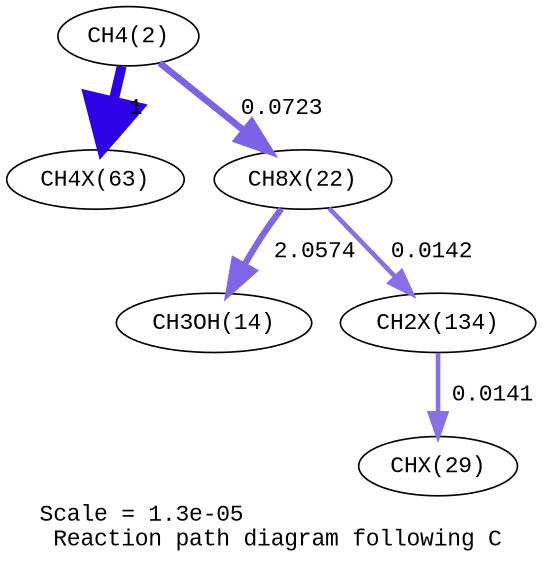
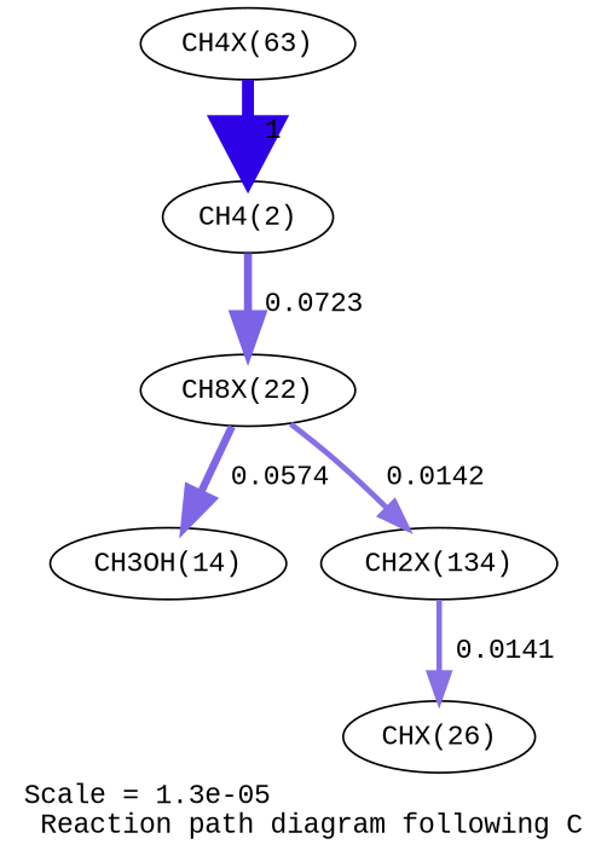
  digraph {
    fontname="Liberation Mono"
    label="Scale = 1.3e-05\l Reaction path diagram following C"
    node [fontname="Liberation Mono"]
    edge [arrowsize=1.39 color="0.7, 0.514, 0.9" fontname="Liberation Mono"]
    n1 [label="CH4(2)"]
    n2 [label="CH4X(63)"]
    n3 [label="CH8X(22)"]
    n4 [label="CH3OH(14)"]
    n5 [label="CH2X(134)"]
-   n6 [label="CHX(29)"]
-   n1 -> n2 [arrowsize=3 color="0.7, 1.5, 0.9" label=" 1" penwidth=6]
+   n6 [label="CHX(26)"]
+   n2 -> n1 [arrowsize=3 color="0.7, 1.5, 0.9" label=" 1" penwidth=6]
    n1 -> n3 [arrowsize=2.01 color="0.7, 0.572, 0.9" label=" 0.0723" penwidth=4.02]
-   n3 -> n4 [arrowsize=1.92 color="0.7, 0.557, 0.9" label=" 2.0574" penwidth=3.84]
+   n3 -> n4 [arrowsize=1.92 color="0.7, 0.557, 0.9" label=" 0.0574" penwidth=3.84]
    n3 -> n5 [label=" 0.0142" penwidth=2.79]
    n5 -> n6 [label=" 0.0141" penwidth=2.78]
  }
